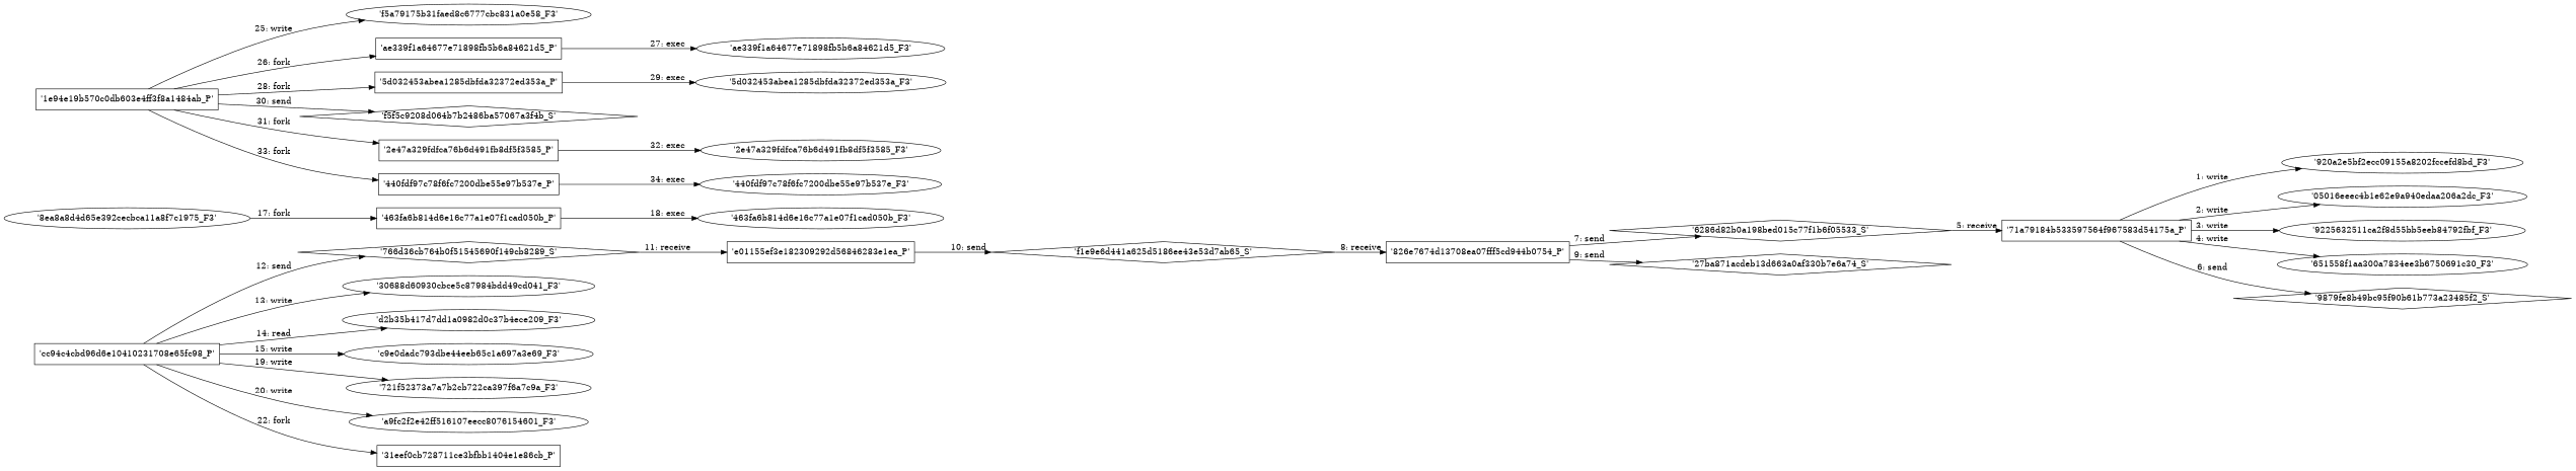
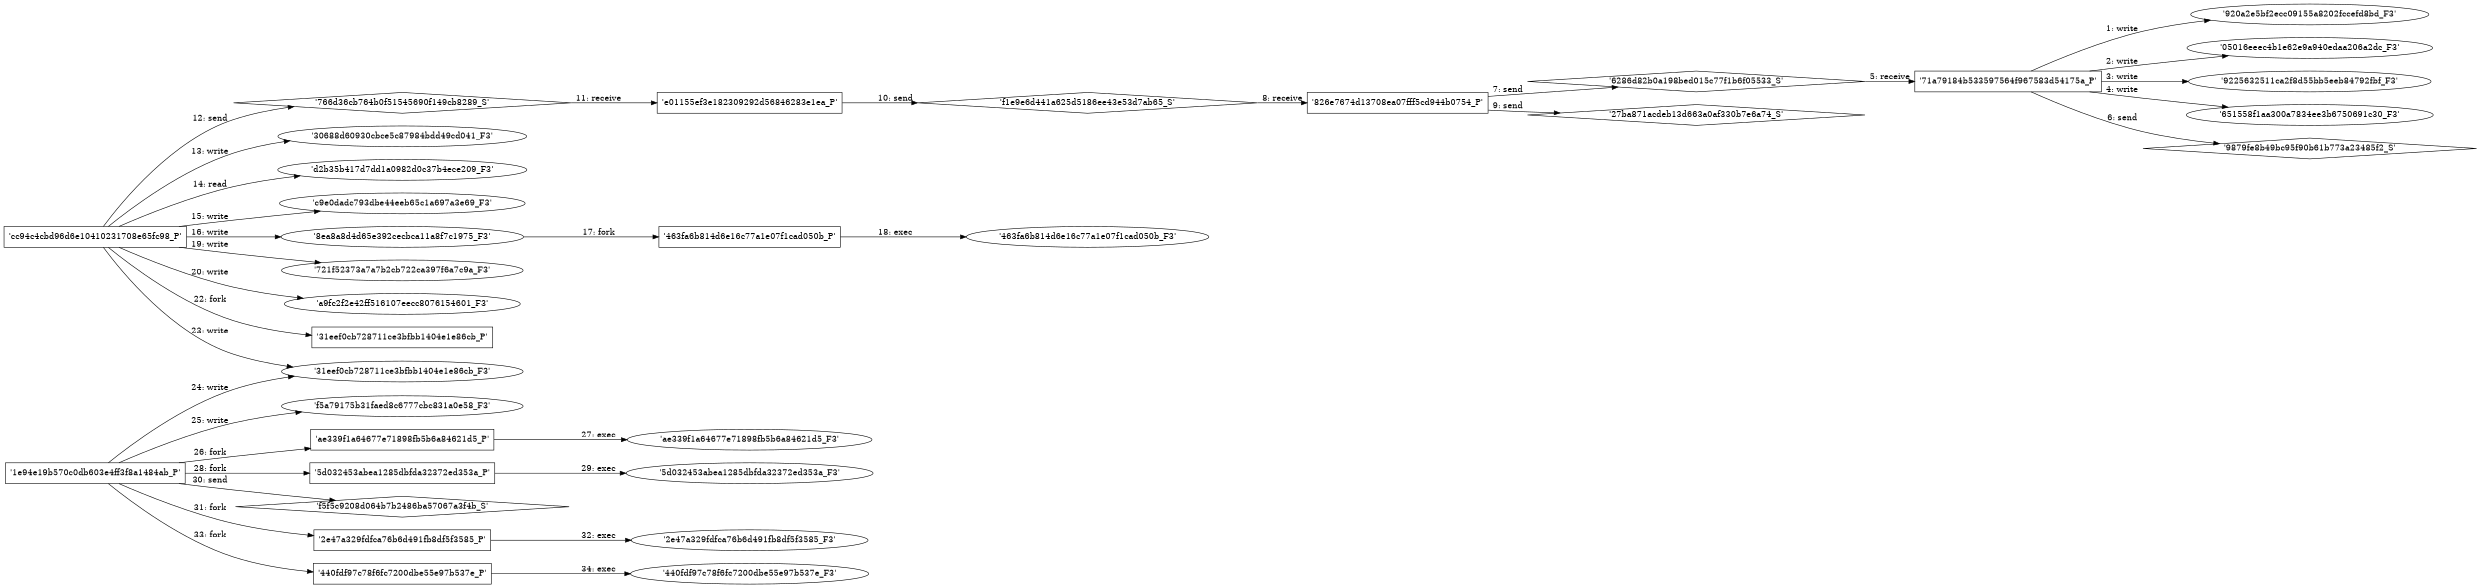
  digraph {
    engine=neato
    fixedsize=false
    fontsize=10
    nodesep=0.3
    rankdir=LR
    ranksep=0
    splines=true
    node [node_type=file shape=ellipse]
    "'71a79184b533597564f967583d54175a_P'" [node_type=Process shape=box]
    "'920a2e5bf2ecc09155a8202fccefd8bd_F3'"
    "'05016eeec4b1e62e9a940edaa206a2dc_F3'"
    "'9225632511ca2f8d55bb5eeb84792fbf_F3'"
    "'651558f1aa300a7834ee3b6750691c30_F3'"
    "'9879fe8b49bc95f90b61b773a23485f2_S'" [node_type=Socket shape=diamond]
    "'6286d82b0a198bed015c77f1b6f05533_S'" [node_type=Socket shape=diamond]
    "'826e7674d13708ea07fff5cd944b0754_P'" [node_type=Process shape=box]
    "'27ba871acdeb13d663a0af330b7e6a74_S'" [node_type=Socket shape=diamond]
    "'f1e9e6d441a625d5186ee43e53d7ab65_S'" [node_type=Socket shape=diamond]
    "'e01155ef3e182309292d56846283e1ea_P'" [node_type=Process shape=box]
    "'766d36cb764b0f51545690f149cb8289_S'" [node_type=Socket shape=diamond]
    "'cc94c4cbd96d6e10410231708e65fc98_P'" [node_type=Process shape=box]
    "'30688d60930cbce5c87984bdd49cd041_F3'"
    "'d2b35b417d7dd1a0982d0c37b4ece209_F3'"
    "'c9e0dadc793dbe44eeb65c1a697a3e69_F3'"
    "'8ea8a8d4d65e392cecbca11a8f7c1975_F3'"
    n18 [label="'721f52373a7a7b2cb722ca397f6a7c9a_F3'"]
    "'a9fc2f2e42ff516107eecc8076154601_F3'"
    "'31eef0cb728711ce3bfbb1404e1e86cb_P'" [node_type=Process shape=box]
+   "'31eef0cb728711ce3bfbb1404e1e86cb_F3'"
    "'463fa6b814d6e16c77a1e07f1cad050b_P'" [node_type=Process shape=box]
    "'463fa6b814d6e16c77a1e07f1cad050b_F3'" [node_type=File]
    "'1e94e19b570c0db603e4ff3f8a1484ab_P'" [node_type=Process shape=box]
    "'f5a79175b31faed8c6777cbc831a0e58_F3'"
    "'ae339f1a64677e71898fb5b6a84621d5_P'" [node_type=Process shape=box]
    "'5d032453abea1285dbfda32372ed353a_P'" [node_type=Process shape=box]
    "'f5f5c9208d064b7b2486ba57067a3f4b_S'" [node_type=Socket shape=diamond]
    "'2e47a329fdfca76b6d491fb8df5f3585_P'" [node_type=Process shape=box]
    "'440fdf97c78f6fc7200dbe55e97b537e_P'" [node_type=Process shape=box]
    "'ae339f1a64677e71898fb5b6a84621d5_F3'" [node_type=File]
    "'5d032453abea1285dbfda32372ed353a_F3'" [node_type=File]
    "'2e47a329fdfca76b6d491fb8df5f3585_F3'" [node_type=File]
    "'440fdf97c78f6fc7200dbe55e97b537e_F3'" [node_type=File]
    "'71a79184b533597564f967583d54175a_P'" -> "'920a2e5bf2ecc09155a8202fccefd8bd_F3'" [label="1: write"]
    "'71a79184b533597564f967583d54175a_P'" -> "'05016eeec4b1e62e9a940edaa206a2dc_F3'" [label="2: write"]
    "'71a79184b533597564f967583d54175a_P'" -> "'9225632511ca2f8d55bb5eeb84792fbf_F3'" [label="3: write"]
    "'71a79184b533597564f967583d54175a_P'" -> "'651558f1aa300a7834ee3b6750691c30_F3'" [label="4: write"]
    "'71a79184b533597564f967583d54175a_P'" -> "'9879fe8b49bc95f90b61b773a23485f2_S'" [label="6: send"]
    "'6286d82b0a198bed015c77f1b6f05533_S'" -> "'71a79184b533597564f967583d54175a_P'" [label="5: receive"]
    "'826e7674d13708ea07fff5cd944b0754_P'" -> "'6286d82b0a198bed015c77f1b6f05533_S'" [label="7: send"]
    "'826e7674d13708ea07fff5cd944b0754_P'" -> "'27ba871acdeb13d663a0af330b7e6a74_S'" [label="9: send"]
    "'f1e9e6d441a625d5186ee43e53d7ab65_S'" -> "'826e7674d13708ea07fff5cd944b0754_P'" [label="8: receive"]
    "'e01155ef3e182309292d56846283e1ea_P'" -> "'f1e9e6d441a625d5186ee43e53d7ab65_S'" [label="10: send"]
    "'766d36cb764b0f51545690f149cb8289_S'" -> "'e01155ef3e182309292d56846283e1ea_P'" [label="11: receive"]
    "'cc94c4cbd96d6e10410231708e65fc98_P'" -> "'766d36cb764b0f51545690f149cb8289_S'" [label="12: send"]
    "'cc94c4cbd96d6e10410231708e65fc98_P'" -> "'30688d60930cbce5c87984bdd49cd041_F3'" [label="13: write"]
    "'cc94c4cbd96d6e10410231708e65fc98_P'" -> "'d2b35b417d7dd1a0982d0c37b4ece209_F3'" [label="14: read"]
    "'cc94c4cbd96d6e10410231708e65fc98_P'" -> "'c9e0dadc793dbe44eeb65c1a697a3e69_F3'" [label="15: write"]
+   "'cc94c4cbd96d6e10410231708e65fc98_P'" -> "'8ea8a8d4d65e392cecbca11a8f7c1975_F3'" [label="16: write"]
    "'cc94c4cbd96d6e10410231708e65fc98_P'" -> n18 [label="19: write"]
    "'cc94c4cbd96d6e10410231708e65fc98_P'" -> "'a9fc2f2e42ff516107eecc8076154601_F3'" [label="20: write"]
    "'cc94c4cbd96d6e10410231708e65fc98_P'" -> "'31eef0cb728711ce3bfbb1404e1e86cb_P'" [label="22: fork"]
+   "'cc94c4cbd96d6e10410231708e65fc98_P'" -> "'31eef0cb728711ce3bfbb1404e1e86cb_F3'" [label="23: write"]
    "'8ea8a8d4d65e392cecbca11a8f7c1975_F3'" -> "'463fa6b814d6e16c77a1e07f1cad050b_P'" [label="17: fork"]
    "'463fa6b814d6e16c77a1e07f1cad050b_P'" -> "'463fa6b814d6e16c77a1e07f1cad050b_F3'" [label="18: exec"]
+   "'1e94e19b570c0db603e4ff3f8a1484ab_P'" -> "'31eef0cb728711ce3bfbb1404e1e86cb_F3'" [label="24: write"]
    "'1e94e19b570c0db603e4ff3f8a1484ab_P'" -> "'f5a79175b31faed8c6777cbc831a0e58_F3'" [label="25: write"]
    "'1e94e19b570c0db603e4ff3f8a1484ab_P'" -> "'ae339f1a64677e71898fb5b6a84621d5_P'" [label="26: fork"]
    "'1e94e19b570c0db603e4ff3f8a1484ab_P'" -> "'5d032453abea1285dbfda32372ed353a_P'" [label="28: fork"]
    "'1e94e19b570c0db603e4ff3f8a1484ab_P'" -> "'f5f5c9208d064b7b2486ba57067a3f4b_S'" [label="30: send"]
    "'1e94e19b570c0db603e4ff3f8a1484ab_P'" -> "'2e47a329fdfca76b6d491fb8df5f3585_P'" [label="31: fork"]
    "'1e94e19b570c0db603e4ff3f8a1484ab_P'" -> "'440fdf97c78f6fc7200dbe55e97b537e_P'" [label="33: fork"]
    "'ae339f1a64677e71898fb5b6a84621d5_P'" -> "'ae339f1a64677e71898fb5b6a84621d5_F3'" [label="27: exec"]
    "'5d032453abea1285dbfda32372ed353a_P'" -> "'5d032453abea1285dbfda32372ed353a_F3'" [label="29: exec"]
    "'2e47a329fdfca76b6d491fb8df5f3585_P'" -> "'2e47a329fdfca76b6d491fb8df5f3585_F3'" [label="32: exec"]
    "'440fdf97c78f6fc7200dbe55e97b537e_P'" -> "'440fdf97c78f6fc7200dbe55e97b537e_F3'" [label="34: exec"]
  }
